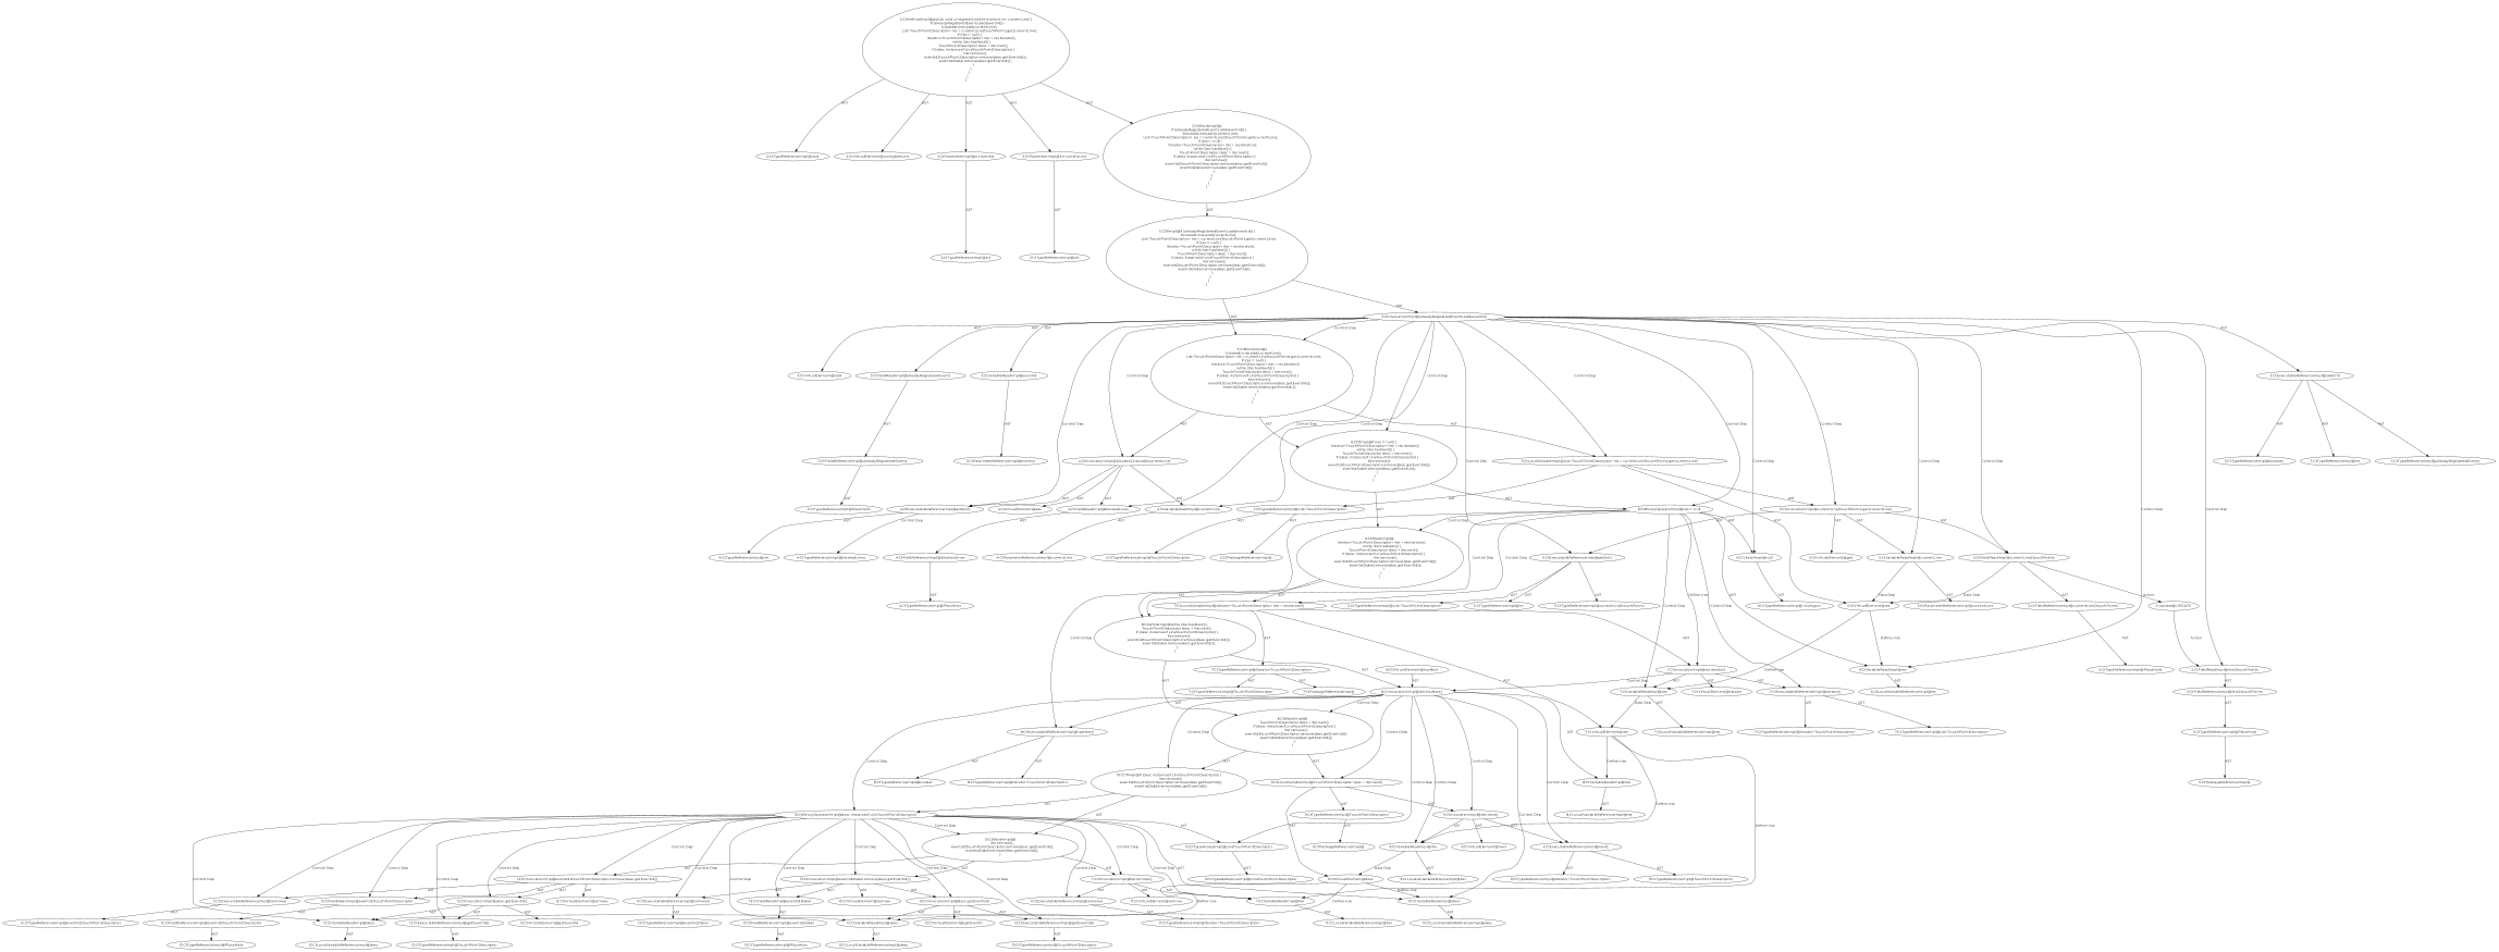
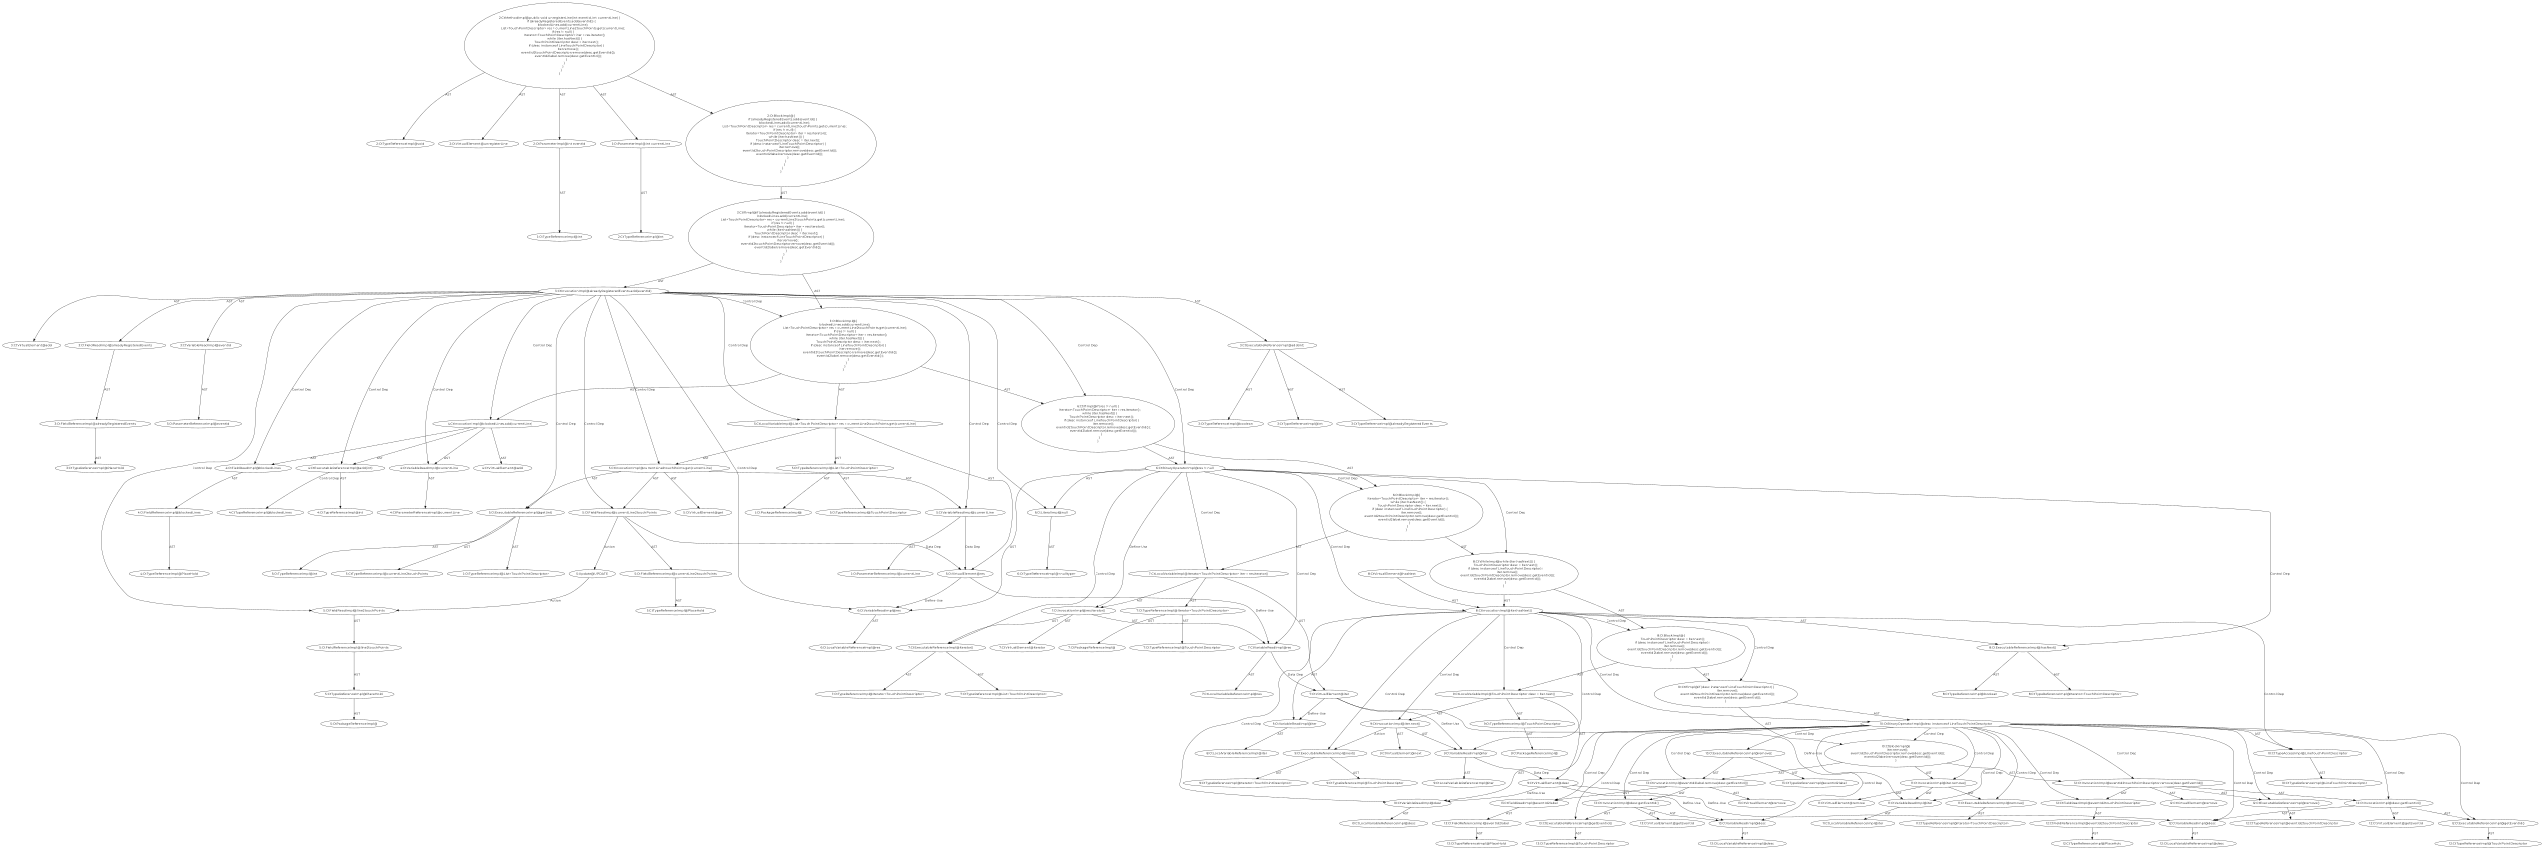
  digraph {
    fontname=Montserrat
    node [fontname=Montserrat shape=ellipse]
    edge [fontname=Montserrat]
    n1 [label="2:CtTypeReferenceImpl@void"]
    n2 [label="2:CtVirtualElement@unregisterLine"]
    n3 [label="2:CtParameterImpl@int eventId"]
    n4 [label="2:CtTypeReferenceImpl@int"]
    n5 [label="2:CtParameterImpl@int currentLine"]
    n6 [label="2:CtTypeReferenceImpl@int"]
    n7 [label="3:CtExecutableReferenceImpl@add(int)"]
    n8 [label="3:CtTypeReferenceImpl@alreadyRegisteredEvents"]
    n9 [label="3:CtTypeReferenceImpl@boolean"]
    n10 [label="3:CtTypeReferenceImpl@int"]
    n11 [label="3:CtVirtualElement@add"]
    n12 [label="3:CtFieldReferenceImpl@alreadyRegisteredEvents"]
    n13 [label="3:CtTypeReferenceImpl@PlaceHold"]
    n14 [label="3:CtFieldReadImpl@alreadyRegisteredEvents"]
    n15 [label="3:CtVariableReadImpl@eventId"]
    n16 [label="3:CtParameterReferenceImpl@eventId"]
    n17 [label="3:CtInvocationImpl@alreadyRegisteredEvents.add(eventId)"]
    n18 [label="4:CtExecutableReferenceImpl@add(int)"]
    n19 [label="4:CtFieldReadImpl@blockedLines"]
    n20 [label="4:CtVariableReadImpl@currentLine"]
    n21 [label="4:CtInvocationImpl@blockedLines.add(currentLine)"]
    n22 [label="5:CtExecutableReferenceImpl@get(int)"]
    n23 [label="5:CtFieldReadImpl@currentLine2touchPoints"]
    n24 [label="5:CtVariableReadImpl@currentLine"]
    n25 [label="5:CtInvocationImpl@currentLine2touchPoints.get(currentLine)"]
    n26 [label="5:CtLocalVariableImpl@List<TouchPointDescriptor> res = currentLine2touchPoints.get(currentLine)"]
    n27 [label="6:CtVariableReadImpl@res"]
    n28 [label="6:CtLiteralImpl@null"]
    n29 [label="6:CtBinaryOperatorImpl@res != null"]
    n30 [label="6:CtIfImpl@if (res != null) \{\n    Iterator<TouchPointDescriptor> iter = res.iterator();\n    while (iter.hasNext()) \{\n        TouchPointDescriptor desc = iter.next();\n        if (desc instanceof LineTouchPointDescriptor) \{\n            iter.remove();\n            eventId2touchPointDescriptor.remove(desc.getEventId());\n            eventId2label.remove(desc.getEventId());\n        \}\n    \} \n\}"]
    n31 [label="3:CtBlockImpl@\{\n    blockedLines.add(currentLine);\n    List<TouchPointDescriptor> res = currentLine2touchPoints.get(currentLine);\n    if (res != null) \{\n        Iterator<TouchPointDescriptor> iter = res.iterator();\n        while (iter.hasNext()) \{\n            TouchPointDescriptor desc = iter.next();\n            if (desc instanceof LineTouchPointDescriptor) \{\n                iter.remove();\n                eventId2touchPointDescriptor.remove(desc.getEventId());\n                eventId2label.remove(desc.getEventId());\n            \}\n        \} \n    \}\n\}"]
    n32 [label="5:CtFieldReadImpl@line2touchPoints"]
    n33 [label="4:CtTypeReferenceImpl@blockedLines"]
    n34 [label="4:CtTypeReferenceImpl@int"]
    n35 [label="4:CtFieldReferenceImpl@blockedLines"]
    n36 [label="4:CtParameterReferenceImpl@currentLine"]
    n37 [label="4:CtVirtualElement@add"]
    n38 [label="5:CtTypeReferenceImpl@currentLine2touchPoints"]
    n39 [label="5:CtTypeReferenceImpl@List<TouchPointDescriptor>"]
    n40 [label="5:CtTypeReferenceImpl@int"]
    n41 [label="5:CtFieldReferenceImpl@currentLine2touchPoints"]
    n42 [label="5:CtVirtualElement@res"]
    n43 [label="5:Update@UPDATE"]
    n44 [label="5:CtParameterReferenceImpl@currentLine"]
    n45 [label="5:CtVirtualElement@get"]
    n46 [label="5:CtTypeReferenceImpl@List<TouchPointDescriptor>"]
    n47 [label="6:CtLocalVariableReferenceImpl@res"]
    n48 [label="6:CtTypeReferenceImpl@<nulltype>"]
    n49 [label="7:CtVariableReadImpl@res"]
    n50 [label="7:CtExecutableReferenceImpl@iterator()"]
    n51 [label="7:CtInvocationImpl@res.iterator()"]
    n52 [label="7:CtLocalVariableImpl@Iterator<TouchPointDescriptor> iter = res.iterator()"]
    n53 [label="8:CtExecutableReferenceImpl@hasNext()"]
    n54 [label="8:CtInvocationImpl@iter.hasNext()"]
    n55 [label="8:CtWhileImpl@while (iter.hasNext()) \{\n    TouchPointDescriptor desc = iter.next();\n    if (desc instanceof LineTouchPointDescriptor) \{\n        iter.remove();\n        eventId2touchPointDescriptor.remove(desc.getEventId());\n        eventId2label.remove(desc.getEventId());\n    \}\n\} "]
    n56 [label="6:CtBlockImpl@\{\n    Iterator<TouchPointDescriptor> iter = res.iterator();\n    while (iter.hasNext()) \{\n        TouchPointDescriptor desc = iter.next();\n        if (desc instanceof LineTouchPointDescriptor) \{\n            iter.remove();\n            eventId2touchPointDescriptor.remove(desc.getEventId());\n            eventId2label.remove(desc.getEventId());\n        \}\n    \} \n\}"]
    n57 [label="5:CtFieldReferenceImpl@line2touchPoints"]
    n58 [label="4:CtTypeReferenceImpl@PlaceHold"]
    n59 [label="5:CtPackageReferenceImpl@"]
    n60 [label="5:CtTypeReferenceImpl@TouchPointDescriptor"]
    n61 [label="5:CtTypeReferenceImpl@PlaceHold"]
    n62 [label="7:CtLocalVariableReferenceImpl@res"]
    n63 [label="7:CtVirtualElement@iter"]
    n64 [label="7:CtTypeReferenceImpl@List<TouchPointDescriptor>"]
    n65 [label="7:CtTypeReferenceImpl@Iterator<TouchPointDescriptor>"]
    n66 [label="7:CtVirtualElement@iterator"]
    n67 [label="7:CtTypeReferenceImpl@Iterator<TouchPointDescriptor>"]
    n68 [label="8:CtTypeReferenceImpl@Iterator<TouchPointDescriptor>"]
    n69 [label="8:CtTypeReferenceImpl@boolean"]
    n70 [label="8:CtVariableReadImpl@iter"]
    n71 [label="8:CtLocalVariableReferenceImpl@iter"]
    n72 [label="9:CtVariableReadImpl@iter"]
    n73 [label="9:CtExecutableReferenceImpl@next()"]
    n74 [label="9:CtInvocationImpl@iter.next()"]
    n75 [label="9:CtLocalVariableImpl@TouchPointDescriptor desc = iter.next()"]
    n76 [label="10:CtVariableReadImpl@desc"]
    n77 [label="10:CtTypeAccessImpl@LineTouchPointDescriptor"]
    n78 [label="10:CtBinaryOperatorImpl@desc instanceof LineTouchPointDescriptor"]
    n79 [label="10:CtIfImpl@if (desc instanceof LineTouchPointDescriptor) \{\n    iter.remove();\n    eventId2touchPointDescriptor.remove(desc.getEventId());\n    eventId2label.remove(desc.getEventId());\n\}"]
    n80 [label="8:CtBlockImpl@\{\n    TouchPointDescriptor desc = iter.next();\n    if (desc instanceof LineTouchPointDescriptor) \{\n        iter.remove();\n        eventId2touchPointDescriptor.remove(desc.getEventId());\n        eventId2label.remove(desc.getEventId());\n    \}\n\}"]
    n81 [label="7:CtPackageReferenceImpl@"]
    n82 [label="7:CtTypeReferenceImpl@TouchPointDescriptor"]
    n83 [label="11:CtVariableReadImpl@iter"]
    n84 [label="9:CtLocalVariableReferenceImpl@iter"]
    n85 [label="9:CtVirtualElement@desc"]
    n86 [label="11:CtLocalVariableReferenceImpl@iter"]
    n87 [label="8:CtVirtualElement@hasNext"]
    n88 [label="9:CtTypeReferenceImpl@Iterator<TouchPointDescriptor>"]
    n89 [label="9:CtTypeReferenceImpl@TouchPointDescriptor"]
    n90 [label="9:CtVirtualElement@next"]
    n91 [label="9:CtTypeReferenceImpl@TouchPointDescriptor"]
    n92 [label="10:CtLocalVariableReferenceImpl@desc"]
    n93 [label="10:CtTypeReferenceImpl@LineTouchPointDescriptor"]
    n94 [label="12:CtVariableReadImpl@desc"]
    n95 [label="13:CtVariableReadImpl@desc"]
    n96 [label="11:CtExecutableReferenceImpl@remove()"]
    n97 [label="11:CtInvocationImpl@iter.remove()"]
    n98 [label="12:CtExecutableReferenceImpl@remove()"]
    n99 [label="12:CtFieldReadImpl@eventId2touchPointDescriptor"]
    n100 [label="12:CtExecutableReferenceImpl@getEventId()"]
    n101 [label="12:CtInvocationImpl@desc.getEventId()"]
    n102 [label="12:CtInvocationImpl@eventId2touchPointDescriptor.remove(desc.getEventId())"]
    n103 [label="13:CtExecutableReferenceImpl@remove()"]
    n104 [label="13:CtFieldReadImpl@eventId2label"]
    n105 [label="13:CtExecutableReferenceImpl@getEventId()"]
    n106 [label="13:CtInvocationImpl@desc.getEventId()"]
    n107 [label="13:CtInvocationImpl@eventId2label.remove(desc.getEventId())"]
    n108 [label="10:CtBlockImpl@\{\n    iter.remove();\n    eventId2touchPointDescriptor.remove(desc.getEventId());\n    eventId2label.remove(desc.getEventId());\n\}"]
    n109 [label="9:CtPackageReferenceImpl@"]
    n110 [label="12:CtLocalVariableReferenceImpl@desc"]
    n111 [label="13:CtLocalVariableReferenceImpl@desc"]
    n112 [label="11:CtTypeReferenceImpl@Iterator<TouchPointDescriptor>"]
    n113 [label="11:CtVirtualElement@remove"]
    n114 [label="12:CtTypeReferenceImpl@eventId2touchPointDescriptor"]
    n115 [label="12:CtFieldReferenceImpl@eventId2touchPointDescriptor"]
    n116 [label="12:CtTypeReferenceImpl@TouchPointDescriptor"]
    n117 [label="12:CtVirtualElement@getEventId"]
    n118 [label="12:CtVirtualElement@remove"]
    n119 [label="13:CtTypeReferenceImpl@eventId2label"]
    n120 [label="13:CtFieldReferenceImpl@eventId2label"]
    n121 [label="13:CtTypeReferenceImpl@TouchPointDescriptor"]
    n122 [label="13:CtVirtualElement@getEventId"]
    n123 [label="13:CtVirtualElement@remove"]
    n124 [label="12:CtTypeReferenceImpl@PlaceHold"]
    n125 [label="13:CtTypeReferenceImpl@PlaceHold"]
    n126 [label="3:CtIfImpl@if (alreadyRegisteredEvents.add(eventId)) \{\n    blockedLines.add(currentLine);\n    List<TouchPointDescriptor> res = currentLine2touchPoints.get(currentLine);\n    if (res != null) \{\n        Iterator<TouchPointDescriptor> iter = res.iterator();\n        while (iter.hasNext()) \{\n            TouchPointDescriptor desc = iter.next();\n            if (desc instanceof LineTouchPointDescriptor) \{\n                iter.remove();\n                eventId2touchPointDescriptor.remove(desc.getEventId());\n                eventId2label.remove(desc.getEventId());\n            \}\n        \} \n    \}\n\}"]
    n127 [label="2:CtBlockImpl@\{\n    if (alreadyRegisteredEvents.add(eventId)) \{\n        blockedLines.add(currentLine);\n        List<TouchPointDescriptor> res = currentLine2touchPoints.get(currentLine);\n        if (res != null) \{\n            Iterator<TouchPointDescriptor> iter = res.iterator();\n            while (iter.hasNext()) \{\n                TouchPointDescriptor desc = iter.next();\n                if (desc instanceof LineTouchPointDescriptor) \{\n                    iter.remove();\n                    eventId2touchPointDescriptor.remove(desc.getEventId());\n                    eventId2label.remove(desc.getEventId());\n                \}\n            \} \n        \}\n    \}\n\}"]
    n128 [label="2:CtMethodImpl@public void unregisterLine(int eventId, int currentLine) \{\n    if (alreadyRegisteredEvents.add(eventId)) \{\n        blockedLines.add(currentLine);\n        List<TouchPointDescriptor> res = currentLine2touchPoints.get(currentLine);\n        if (res != null) \{\n            Iterator<TouchPointDescriptor> iter = res.iterator();\n            while (iter.hasNext()) \{\n                TouchPointDescriptor desc = iter.next();\n                if (desc instanceof LineTouchPointDescriptor) \{\n                    iter.remove();\n                    eventId2touchPointDescriptor.remove(desc.getEventId());\n                    eventId2label.remove(desc.getEventId());\n                \}\n            \} \n        \}\n    \}\n\}"]
    n129 [label="5:CtPackageReferenceImpl@"]
    n130 [label="5:CtTypeReferenceImpl@PlaceHold"]
    n3 -> n4 [label=AST]
    n5 -> n6 [label=AST]
    n7 -> n8 [label=AST]
    n7 -> n9 [label=AST]
    n7 -> n10 [label=AST]
    n12 -> n13 [label=AST]
    n14 -> n12 [label=AST]
    n15 -> n16 [label=AST]
    n17 -> n7 [label=AST]
    n17 -> n11 [label=AST]
    n17 -> n14 [label=AST]
    n17 -> n15 [label=AST]
    n17 -> n18 [label="Control Dep"]
    n17 -> n19 [label="Control Dep"]
    n17 -> n20 [label="Control Dep"]
    n17 -> n21 [label="Control Dep"]
    n17 -> n22 [label="Control Dep"]
    n17 -> n23 [label="Control Dep"]
    n17 -> n24 [label="Control Dep"]
    n17 -> n25 [label="Control Dep"]
    n17 -> n26 [label="Control Dep"]
    n17 -> n27 [label="Control Dep"]
    n17 -> n28 [label="Control Dep"]
    n17 -> n29 [label="Control Dep"]
    n17 -> n30 [label="Control Dep"]
    n17 -> n31 [label="Control Dep"]
    n17 -> n32 [label="Control Dep"]
    n18 -> n33 [label="Control Dep"]
    n18 -> n34 [label=AST]
    n19 -> n35 [label=AST]
    n20 -> n36 [label=AST]
    n21 -> n18 [label=AST]
    n21 -> n19 [label=AST]
    n21 -> n20 [label=AST]
    n21 -> n37 [label=AST]
    n22 -> n38 [label=AST]
    n22 -> n39 [label=AST]
    n22 -> n40 [label=AST]
    n23 -> n41 [label=AST]
    n23 -> n42 [label="Data Dep"]
    n23 -> n43 [label=Action]
    n24 -> n42 [label="Data Dep"]
    n24 -> n44 [label=AST]
    n25 -> n22 [label=AST]
    n25 -> n23 [label=AST]
    n25 -> n24 [label=AST]
    n25 -> n45 [label=AST]
    n26 -> n25 [label=AST]
    n26 -> n42 [label=AST]
    n26 -> n46 [label=AST]
    n27 -> n47 [label=AST]
    n28 -> n48 [label=AST]
    n29 -> n27 [label=AST]
    n29 -> n28 [label=AST]
    n29 -> n49 [label="Control Dep"]
    n29 -> n50 [label="Control Dep"]
    n29 -> n51 [label="Define-Use"]
    n29 -> n52 [label="Control Dep"]
    n29 -> n53 [label="Control Dep"]
-   n51 -> n54 [label="Control Dep"]
+   n29 -> n54 [label="Control Dep"]
    n29 -> n55 [label="Control Dep"]
    n29 -> n56 [label="Control Dep"]
    n30 -> n29 [label=AST]
    n30 -> n56 [label=AST]
    n31 -> n21 [label=AST]
    n31 -> n26 [label=AST]
    n31 -> n30 [label=AST]
    n32 -> n57 [label=AST]
    n35 -> n58 [label=AST]
    n41 -> n61 [label=AST]
    n42 -> n27 [label="Define-Use"]
    n42 -> n49 [label="Define-Use"]
    n43 -> n32 [label=Action]
    n46 -> n59 [label=AST]
    n46 -> n60 [label=AST]
    n49 -> n62 [label=AST]
    n49 -> n63 [label="Data Dep"]
    n50 -> n64 [label=AST]
    n50 -> n65 [label=AST]
    n51 -> n49 [label=AST]
    n51 -> n50 [label=AST]
    n51 -> n66 [label=AST]
    n52 -> n51 [label=AST]
    n52 -> n63 [label=AST]
    n52 -> n67 [label=AST]
    n53 -> n68 [label=AST]
    n53 -> n69 [label=AST]
    n54 -> n53 [label=AST]
    n54 -> n70 [label=AST]
    n54 -> n72 [label="Control Dep"]
    n54 -> n73 [label="Control Dep"]
    n54 -> n74 [label="Control Dep"]
    n54 -> n75 [label="Control Dep"]
    n54 -> n76 [label="Control Dep"]
    n54 -> n77 [label="Control Dep"]
    n54 -> n78 [label="Control Dep"]
    n54 -> n79 [label="Control Dep"]
    n54 -> n80 [label="Control Dep"]
    n55 -> n54 [label=AST]
    n55 -> n80 [label=AST]
    n56 -> n52 [label=AST]
    n56 -> n55 [label=AST]
    n57 -> n130 [label=AST]
    n63 -> n70 [label="Define-Use"]
    n63 -> n72 [label="Define-Use"]
    n63 -> n83 [label="Define-Use"]
    n67 -> n81 [label=AST]
    n67 -> n82 [label=AST]
    n70 -> n71 [label=AST]
    n72 -> n84 [label=AST]
    n72 -> n85 [label="Data Dep"]
    n73 -> n88 [label=AST]
    n73 -> n89 [label=AST]
    n74 -> n72 [label=AST]
-   n74 -> n73 [label=AST]
+   n74 -> n73 [label=Action]
    n74 -> n90 [label=AST]
    n75 -> n74 [label=AST]
    n75 -> n85 [label=AST]
    n75 -> n91 [label=AST]
    n76 -> n92 [label=AST]
    n77 -> n93 [label=AST]
    n78 -> n76 [label=AST]
    n78 -> n77 [label=AST]
    n78 -> n83 [label="Control Dep"]
    n78 -> n94 [label="Control Dep"]
    n78 -> n95 [label="Control Dep"]
    n78 -> n96 [label="Control Dep"]
    n78 -> n97 [label="Control Dep"]
    n78 -> n98 [label="Control Dep"]
    n78 -> n99 [label="Control Dep"]
    n78 -> n100 [label="Control Dep"]
    n78 -> n101 [label="Control Dep"]
    n78 -> n102 [label="Control Dep"]
    n78 -> n103 [label="Control Dep"]
    n78 -> n104 [label="Control Dep"]
    n78 -> n105 [label="Control Dep"]
    n78 -> n106 [label="Control Dep"]
    n78 -> n107 [label="Control Dep"]
    n78 -> n108 [label="Control Dep"]
    n79 -> n78 [label=AST]
    n79 -> n108 [label=AST]
    n80 -> n75 [label=AST]
    n80 -> n79 [label=AST]
    n83 -> n86 [label=AST]
    n85 -> n76 [label="Define-Use"]
    n85 -> n94 [label="Define-Use"]
    n85 -> n95 [label="Define-Use"]
    n87 -> n54 [label=AST]
    n91 -> n109 [label=AST]
    n94 -> n110 [label=AST]
    n95 -> n111 [label=AST]
    n96 -> n112 [label=AST]
    n97 -> n83 [label=AST]
    n97 -> n96 [label=AST]
    n97 -> n113 [label=AST]
    n98 -> n114 [label=AST]
    n99 -> n115 [label=AST]
    n100 -> n116 [label=AST]
    n101 -> n94 [label=AST]
    n101 -> n100 [label=AST]
    n101 -> n117 [label=AST]
    n102 -> n98 [label=AST]
    n102 -> n99 [label=AST]
    n102 -> n101 [label=AST]
    n102 -> n118 [label=AST]
    n103 -> n119 [label=AST]
    n104 -> n120 [label=AST]
    n105 -> n121 [label=AST]
    n106 -> n95 [label=AST]
    n106 -> n105 [label=AST]
    n106 -> n122 [label=AST]
-   n107 -> n103 [label=AST]
+   n103 -> n107 [label=AST]
    n107 -> n104 [label=AST]
    n107 -> n106 [label=AST]
    n107 -> n123 [label=AST]
    n108 -> n97 [label=AST]
    n108 -> n102 [label=AST]
    n108 -> n107 [label=AST]
    n115 -> n124 [label=AST]
    n120 -> n125 [label=AST]
    n126 -> n17 [label=AST]
    n126 -> n31 [label=AST]
    n127 -> n126 [label=AST]
    n128 -> n1 [label=AST]
    n128 -> n2 [label=AST]
    n128 -> n3 [label=AST]
    n128 -> n5 [label=AST]
    n128 -> n127 [label=AST]
    n130 -> n129 [label=AST]
  }
